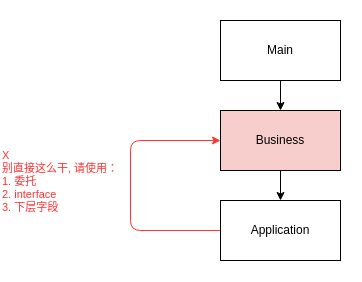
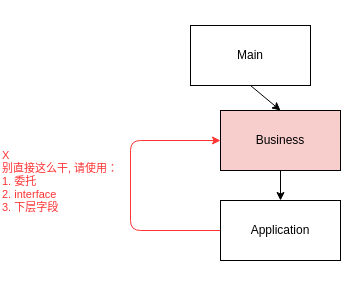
  <mxCell id="0" />
  <mxCell id="1" parent="0" />
  <mxCell id="2" style="edgeStyle=none;html=1;exitX=0.5;exitY=1;exitDx=0;exitDy=0;entryX=0.5;entryY=0;entryDx=0;entryDy=0;strokeColor=#000000;" edge="1" parent="1" source="3" target="5"><mxGeometry relative="1" as="geometry" /></mxCell>
- <mxCell id="3" value="Main" style="rounded=0;whiteSpace=wrap;html=1;" vertex="1" parent="1"><mxGeometry x="110" y="20" width="120" height="60" as="geometry" /></mxCell>
+ <mxCell id="3" value="Main" style="rounded=0;whiteSpace=wrap;html=1;" vertex="1" parent="1"><mxGeometry x="80" y="25" width="120" height="60" as="geometry" /></mxCell>
  <mxCell id="4" style="edgeStyle=none;html=1;exitX=0.5;exitY=1;exitDx=0;exitDy=0;entryX=0.5;entryY=0;entryDx=0;entryDy=0;strokeColor=#000000;" edge="1" parent="1" source="5" target="8"><mxGeometry relative="1" as="geometry" /></mxCell>
  <mxCell id="5" value="Business" style="rounded=0;whiteSpace=wrap;html=1;fillColor=#f8cecc;" vertex="1" parent="1"><mxGeometry x="110" y="110" width="120" height="60" as="geometry" /></mxCell>
  <mxCell id="6" style="edgeStyle=orthogonalEdgeStyle;html=1;exitX=0;exitY=0.5;exitDx=0;exitDy=0;entryX=0;entryY=0.5;entryDx=0;entryDy=0;strokeColor=#FF3333;" edge="1" parent="1" source="8" target="5"><mxGeometry relative="1" as="geometry"><Array as="points"><mxPoint x="20" y="230" /><mxPoint x="20" y="140" /></Array></mxGeometry></mxCell>
  <mxCell id="7" value="X&lt;br&gt;别直接这么干,&amp;nbsp;请使用：&lt;br&gt;1.&amp;nbsp;委托&lt;br&gt;2. interface&lt;br&gt;3.&amp;nbsp;下层字段" style="edgeLabel;html=1;align=left;verticalAlign=middle;resizable=0;points=[];fontColor=#FF3333;labelBackgroundColor=none;" vertex="1" connectable="0" parent="6"><mxGeometry x="0.193" y="-1" relative="1" as="geometry"><mxPoint x="-131" y="21" as="offset" /></mxGeometry></mxCell>
  <mxCell id="8" value="Application" style="rounded=0;whiteSpace=wrap;html=1;" vertex="1" parent="1"><mxGeometry x="110" y="200" width="120" height="60" as="geometry" /></mxCell>
